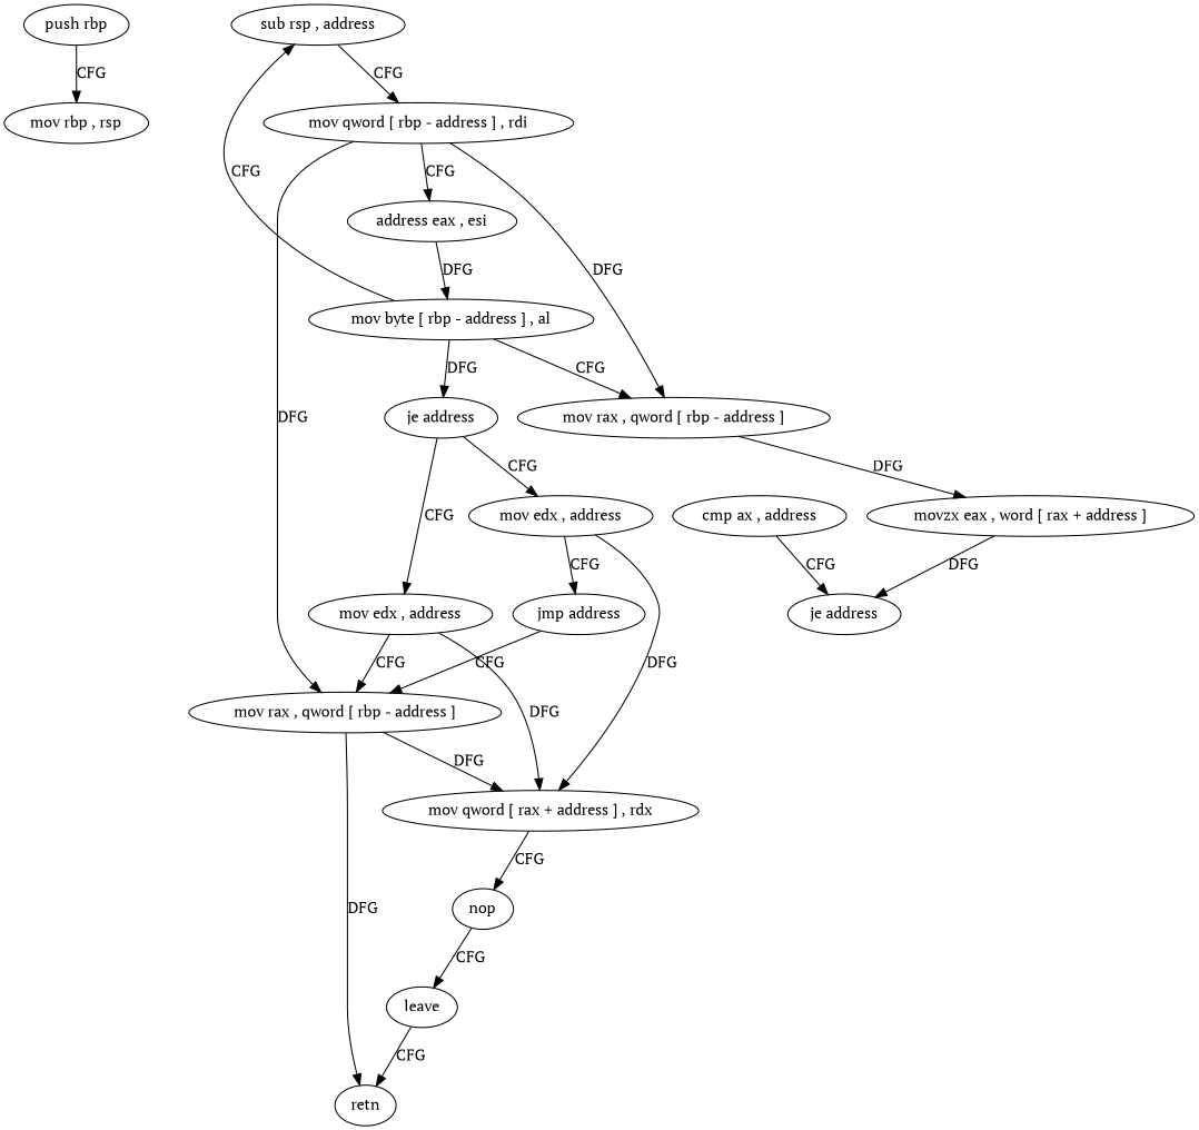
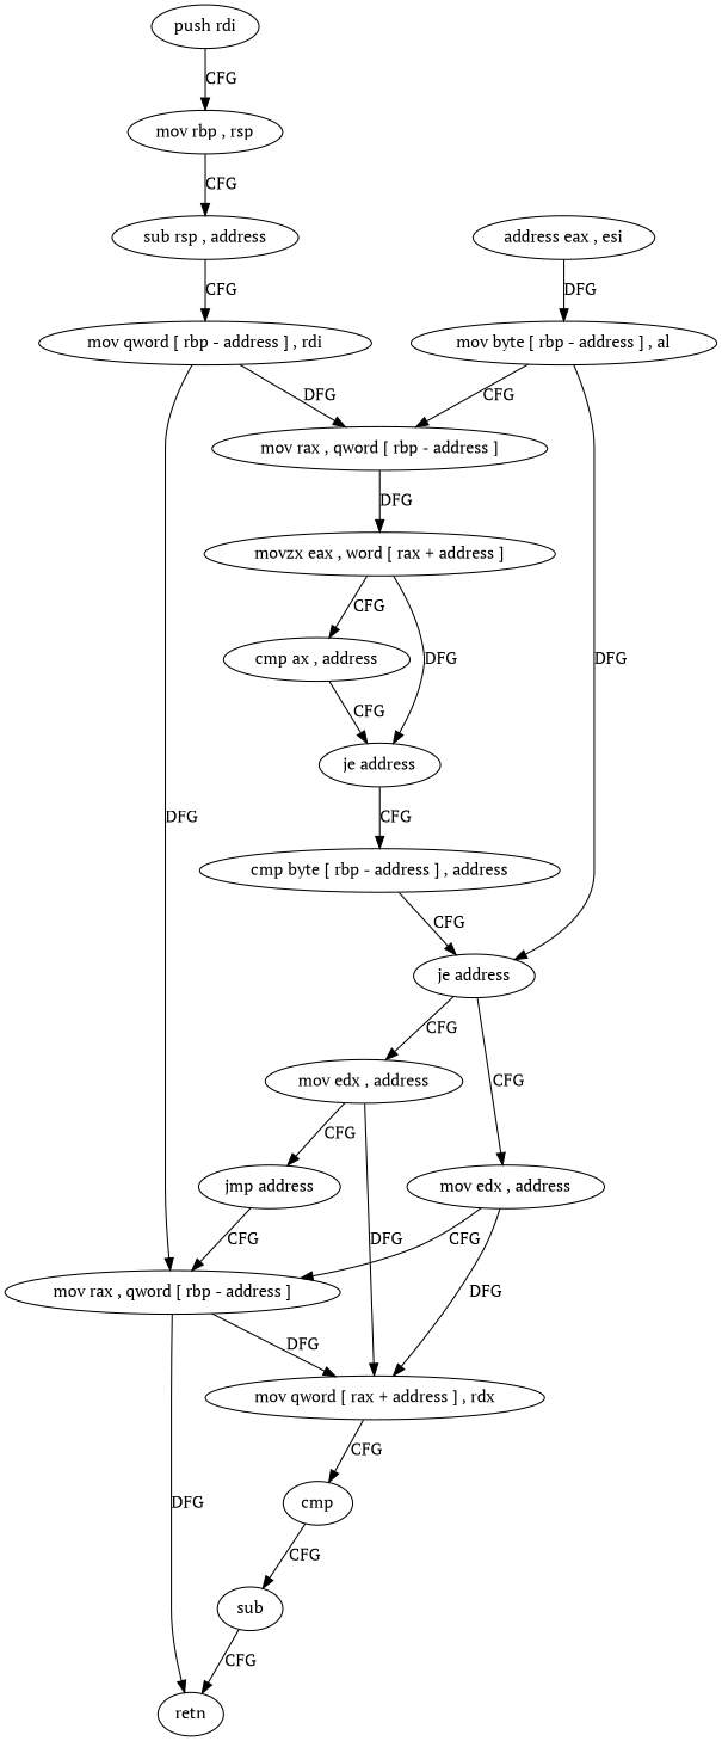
  digraph {
    fontname="PT Serif"
    node [fontname="PT Serif"]
    edge [fontname="PT Serif"]
-   n1 [label="push rbp"]
+   n1 [label="push rdi"]
    n2 [label="mov rbp , rsp"]
    n3 [label="sub rsp , address"]
    n4 [label="mov qword [ rbp - address ] , rdi"]
    n5 [label="address eax , esi"]
    n6 [label="mov rax , qword [ rbp - address ]"]
    n7 [label="mov rax , qword [ rbp - address ]"]
    n8 [label="mov byte [ rbp - address ] , al"]
    n9 [label="movzx eax , word [ rax + address ]"]
    n10 [label="mov qword [ rax + address ] , rdx"]
    n11 [label=retn]
    n12 [label="je address"]
    n13 [label="mov edx , address"]
    n14 [label="mov edx , address"]
    n15 [label="cmp ax , address"]
    n16 [label="je address"]
+   n17 [label="cmp byte [ rbp - address ] , address"]
    n18 [label="jmp address"]
-   n19 [label=nop]
-   n20 [label=leave]
+   n19 [label=cmp]
+   n20 [label=sub]
    n1 -> n2 [label=CFG]
-   n8 -> n3 [label=CFG]
+   n2 -> n3 [label=CFG]
    n3 -> n4 [label=CFG]
-   n4 -> n5 [label=CFG]
    n4 -> n6 [label=DFG]
    n4 -> n7 [label=DFG]
    n5 -> n8 [label=DFG]
    n6 -> n9 [label=DFG]
    n7 -> n10 [label=DFG]
    n7 -> n11 [label=DFG]
    n8 -> n6 [label=CFG]
    n8 -> n12 [label=DFG]
+   n9 -> n15 [label=CFG]
    n9 -> n16 [label=DFG]
    n10 -> n19 [label=CFG]
    n12 -> n13 [label=CFG]
    n12 -> n14 [label=CFG]
    n13 -> n7 [label=CFG]
    n13 -> n10 [label=DFG]
    n14 -> n10 [label=DFG]
    n14 -> n18 [label=CFG]
    n15 -> n16 [label=CFG]
+   n16 -> n17 [label=CFG]
+   n17 -> n12 [label=CFG]
    n18 -> n7 [label=CFG]
    n19 -> n20 [label=CFG]
    n20 -> n11 [label=CFG]
  }
